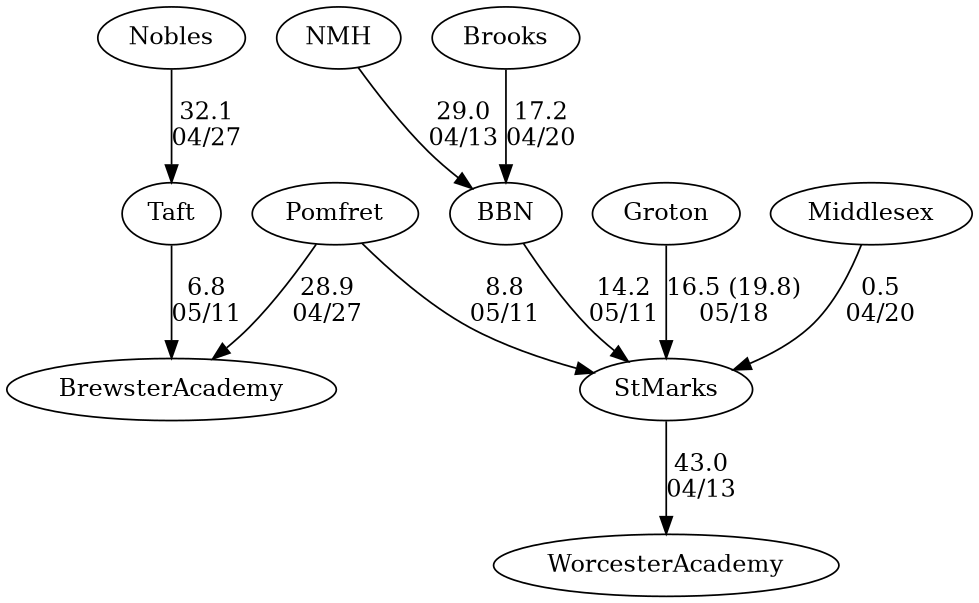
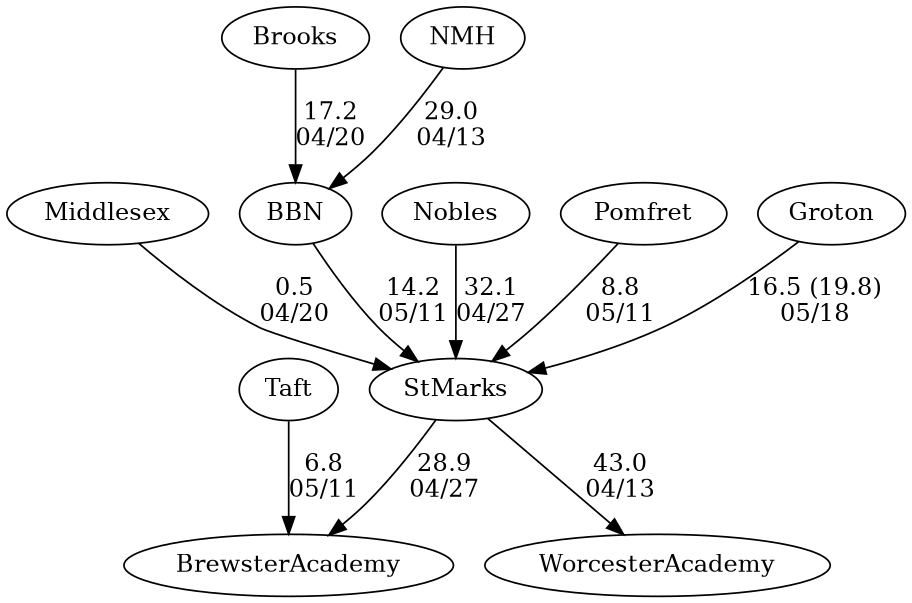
  digraph {
    edge [random=random]
    Taft
    BrewsterAcademy
    StMarks
    WorcesterAcademy
    Middlesex
    BBN
    Nobles
    Pomfret
    Groton
    Brooks
    NMH
    Taft -> BrewsterAcademy [label="6.8\n05/11" weight=94]
-   Pomfret -> BrewsterAcademy [label="28.9\n04/27" weight=72]
+   StMarks -> BrewsterAcademy [label="28.9\n04/27" weight=72]
    StMarks -> WorcesterAcademy [label="43.0\n04/13" weight=57]
    Middlesex -> StMarks [label="0.5\n04/20" weight=100]
    BBN -> StMarks [label="14.2\n05/11" weight=86]
-   Nobles -> Taft [label="32.1\n04/27" weight=68]
+   Nobles -> StMarks [label="32.1\n04/27" weight=68]
    Pomfret -> StMarks [label="8.8\n05/11" weight=92]
    Groton -> StMarks [label="16.5 (19.8)\n05/18" weight=84]
    Brooks -> BBN [label="17.2\n04/20" weight=83]
    NMH -> BBN [label="29.0\n04/13" weight=71]
  }
